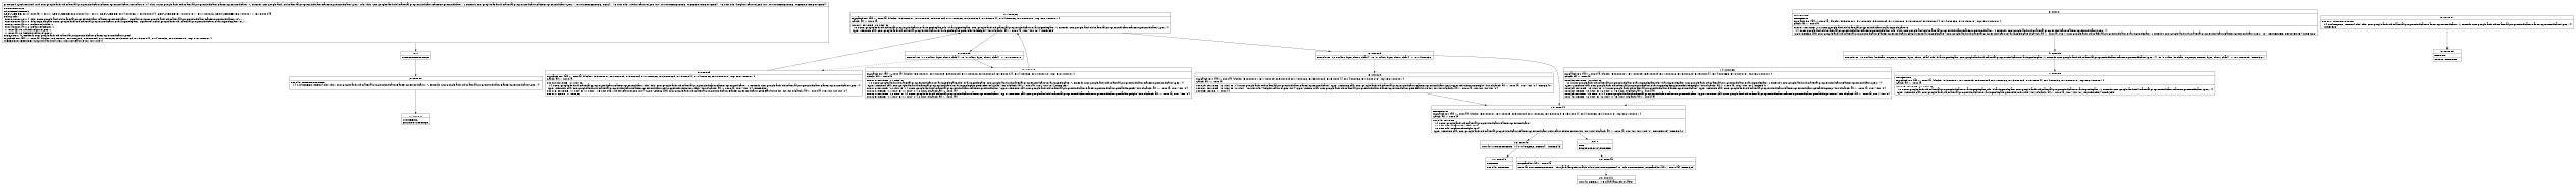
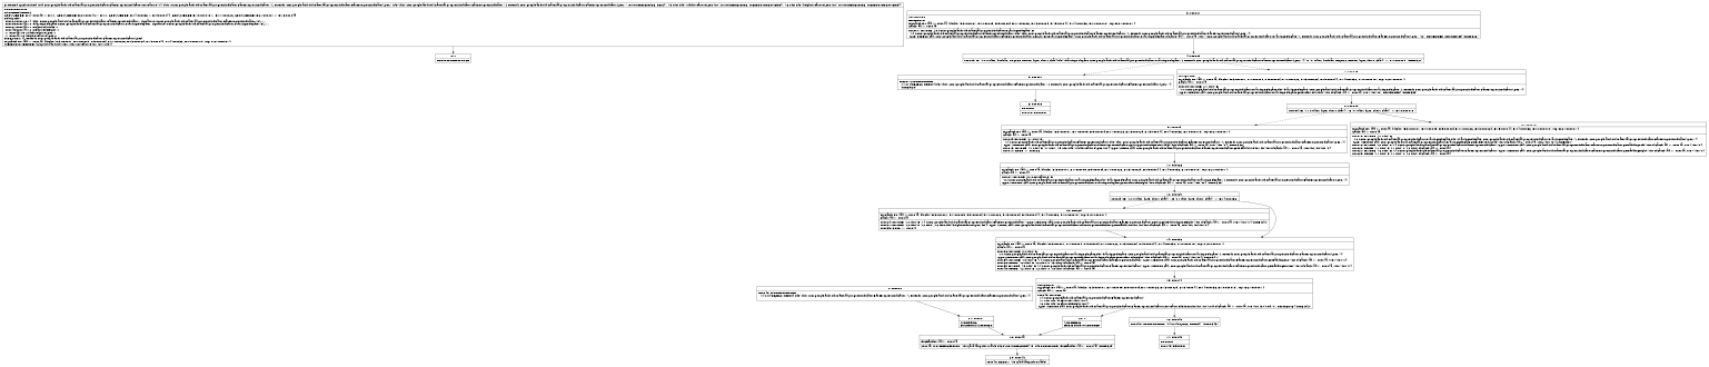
  digraph {
    node [shape=record]
-   n1 [label="{0\:\ ?|MTH_ENTER_BLOCK\l}"]
+   n1 [label="{0\:\ ?|LEAVE_ENTER_BLOCK\l}"]
    n2 [label="{2\:\ 0x0000|0x0040: MONITOR_ENTER  \l  (r4 I:??[OBJECT, ARRAY] A[D('this' com.google.android.material.progressindicator.BaseProgressIndicator\<S extends com.google.android.material.progressindicator.BaseProgressIndicatorSpec\>)])\l \l}"]
-   n3 [label="{21\:\ 0x0001|SYNTHETIC\lEXC_TOP_SPLITTER\l}"]
+   n3 [label="{21\:\ 0x0001|SYNTHETIC\lEXC_HINTS_SPLITTER\l}"]
    n4 [label="{18\:\ 0x004a|ExcHandler: all \-\> 0x004a\l|0x004a: MOVE_EXCEPTION  (r5 I:java.lang.Throwable A[CUSTOM_DECLARE]) =  A[DONT_INLINE, ExcHandler: all \-\> 0x004a] (LINE:325)\l}"]
    n5 [label="{3\:\ 0x0001|TRY_ENTER\lTRY_LEAVE\lTryCatch #0 \{all \-\> 0x004a, blocks: (B:3:0x0001, B:7:0x0009, B:9:0x000f, B:11:0x0026, B:13:0x002d, B:15:0x0044, B:14:0x0036, B:10:0x0018), top: B:21:0x0001 \}\lCatch: all \-\> 0x004a\l|0x0001: INVOKE  (r0 I:com.google.android.material.progressindicator.DrawingDelegate) = \l  (r4 I:com.google.android.material.progressindicator.BaseProgressIndicator A[D('this' com.google.android.material.progressindicator.BaseProgressIndicator\<S extends com.google.android.material.progressindicator.BaseProgressIndicatorSpec\>)])\l type: DIRECT call: com.google.android.material.progressindicator.BaseProgressIndicator.getCurrentDrawingDelegate():com.google.android.material.progressindicator.DrawingDelegate A[Catch: all \-\> 0x004a, MD:():com.google.android.material.progressindicator.DrawingDelegate\<S extends com.google.android.material.progressindicator.BaseProgressIndicatorSpec\> (m), TRY_ENTER, TRY_LEAVE] (LINE:326)\l}"]
    n6 [label="{4\:\ 0x0005|0x0005: IF  (r0 I:??[int, boolean, OBJECT, ARRAY, byte, short, char] A[D('drawingDelegate' com.google.android.material.progressindicator.DrawingDelegate\<S extends com.google.android.material.progressindicator.BaseProgressIndicatorSpec\>)]) != (0 ??[int, boolean, OBJECT, ARRAY, byte, short, char])  \-\> B:7:0x0009  (LINE:327)\l}"]
    n7 [label="{20\:\ 0x004c|0x004c: THROW  (r5 I:java.lang.Throwable) \l}"]
    n8 [label="{5\:\ 0x0007|0x0007: MONITOR_EXIT  \l  (r4 I:??[OBJECT, ARRAY] A[D('this' com.google.android.material.progressindicator.BaseProgressIndicator\<S extends com.google.android.material.progressindicator.BaseProgressIndicatorSpec\>)])\l  (LINE:528)\l}"]
    n9 [label="{7\:\ 0x0009|TRY_ENTER\lTryCatch #0 \{all \-\> 0x004a, blocks: (B:3:0x0001, B:7:0x0009, B:9:0x000f, B:11:0x0026, B:13:0x002d, B:15:0x0044, B:14:0x0036, B:10:0x0018), top: B:21:0x0001 \}\lCatch: all \-\> 0x004a\l|0x0009: INVOKE  (r1 I:int) = \l  (r0 I:com.google.android.material.progressindicator.DrawingDelegate A[D('drawingDelegate' com.google.android.material.progressindicator.DrawingDelegate\<S extends com.google.android.material.progressindicator.BaseProgressIndicatorSpec\>)])\l type: VIRTUAL call: com.google.android.material.progressindicator.DrawingDelegate.getPreferredWidth():int A[Catch: all \-\> 0x004a, MD:():int (m), TRY_ENTER] (LINE:335)\l}"]
    n10 [label="{6\:\ 0x0008|RETURN\l|0x0008: RETURN   \l}"]
    n11 [label="{8\:\ 0x000d|0x000d: IF  (r1 I:??[int, byte, short, char]) \>= (0 ??[int, byte, short, char])  \-\> B:10:0x0018 \l}"]
    n12 [label="{9\:\ 0x000f|TryCatch #0 \{all \-\> 0x004a, blocks: (B:3:0x0001, B:7:0x0009, B:9:0x000f, B:11:0x0026, B:13:0x002d, B:15:0x0044, B:14:0x0036, B:10:0x0018), top: B:21:0x0001 \}\lCatch: all \-\> 0x004a\l|0x000f: INVOKE  (r1 I:int) = \l  (r4 I:com.google.android.material.progressindicator.BaseProgressIndicator A[D('this' com.google.android.material.progressindicator.BaseProgressIndicator\<S extends com.google.android.material.progressindicator.BaseProgressIndicatorSpec\>)])\l type: VIRTUAL call: com.google.android.material.progressindicator.BaseProgressIndicator.getSuggestedMinimumWidth():int A[Catch: all \-\> 0x004a, MD:():int (s)] (LINE:336)\l0x0013: INVOKE  (r1 I:int) = (r1 I:int), (r5 I:int A[D('widthMeasureSpec' int)]) type: STATIC call: com.google.android.material.progressindicator.BaseProgressIndicator.getDefaultSize(int, int):int A[Catch: all \-\> 0x004a, MD:(int, int):int (s)]\l0x0017: GOTO  \-\> 0x0026 \l}"]
    n13 [label="{10\:\ 0x0018|TryCatch #0 \{all \-\> 0x004a, blocks: (B:3:0x0001, B:7:0x0009, B:9:0x000f, B:11:0x0026, B:13:0x002d, B:15:0x0044, B:14:0x0036, B:10:0x0018), top: B:21:0x0001 \}\lCatch: all \-\> 0x004a\l|0x0018: INVOKE  (r1 I:int) = \l  (r0 I:com.google.android.material.progressindicator.DrawingDelegate A[D('drawingDelegate' com.google.android.material.progressindicator.DrawingDelegate\<S extends com.google.android.material.progressindicator.BaseProgressIndicatorSpec\>)])\l type: VIRTUAL call: com.google.android.material.progressindicator.DrawingDelegate.getPreferredWidth():int A[Catch: all \-\> 0x004a, MD:():int (m)] (LINE:337)\l0x001c: INVOKE  (r2 I:int) = (r4 I:com.google.android.material.progressindicator.BaseProgressIndicator) type: VIRTUAL call: com.google.android.material.progressindicator.BaseProgressIndicator.getPaddingLeft():int A[Catch: all \-\> 0x004a, MD:():int (s)]\l0x0020: ARITH  (r1 I:int) = (r1 I:int) + (r2 I:int) A[Catch: all \-\> 0x004a]\l0x0021: INVOKE  (r2 I:int) = (r4 I:com.google.android.material.progressindicator.BaseProgressIndicator) type: VIRTUAL call: com.google.android.material.progressindicator.BaseProgressIndicator.getPaddingRight():int A[Catch: all \-\> 0x004a, MD:():int (s)]\l0x0025: ARITH  (r1 I:int) = (r1 I:int) + (r2 I:int) A[Catch: all \-\> 0x004a]\l}"]
-   n14 [label="{11\:\ 0x0026|TryCatch #0 \{all \-\> 0x004a, blocks: (B:3:0x0001, B:7:0x0009, B:9:0x000f, B:11:0x0026, B:13:0x002d, B:15:0x0044, B:14:0x0036, B:10:0x0018), top: B:21:0x0001 \}\lCatch: all \-\> 0x004a\l|0x0027: INVOKE  (r2 I:int) = \l  (r0 I:com.google.android.material.progressindicator.DrawingDelegate A[D('drawingDelegate' com.google.android.material.progressindicator.DrawingDelegate\<S extends com.google.android.material.progressindicator.BaseProgressIndicatorSpec\>)])\l type: VIRTUAL call: com.google.android.material.progressindicator.DrawingDelegate.getPreferredHeight():int A[Catch: all \-\> 0x004a, MD:():int (m)] (LINE:339)\l}"]
+   n14 [label="{11\:\ 0x0026|TryCatch #0 \{all \-\> 0x004a, blocks: (B:3:0x0001, B:7:0x0009, B:9:0x000f, B:11:0x0026, B:13:0x002d, B:15:0x0044, B:14:0x0036, B:10:0x0018), top: B:21:0x0001 \}\lCatch: all \-\> 0x004a\l|0x0027: INVOKE  (r2 I:onMeasure) = \l  (r0 I:com.google.android.material.progressindicator.DrawingDelegate A[D('drawingDelegate' com.google.android.material.progressindicator.DrawingDelegate\<S extends com.google.android.material.progressindicator.BaseProgressIndicatorSpec\>)])\l type: VIRTUAL call: com.google.android.material.progressindicator.DrawingDelegate.getPreferredHeight():int A[Catch: all \-\> 0x004a, MD:():int (m)] (LINE:339)\l}"]
    n15 [label="{12\:\ 0x002b|0x002b: IF  (r2 I:??[int, byte, short, char]) \>= (0 ??[int, byte, short, char])  \-\> B:14:0x0036 \l}"]
    n16 [label="{13\:\ 0x002d|TryCatch #0 \{all \-\> 0x004a, blocks: (B:3:0x0001, B:7:0x0009, B:9:0x000f, B:11:0x0026, B:13:0x002d, B:15:0x0044, B:14:0x0036, B:10:0x0018), top: B:21:0x0001 \}\lCatch: all \-\> 0x004a\l|0x002d: INVOKE  (r2 I:int) = (r4 I:com.google.android.material.progressindicator.BaseProgressIndicator) type: VIRTUAL call: com.google.android.material.progressindicator.BaseProgressIndicator.getSuggestedMinimumHeight():int A[Catch: all \-\> 0x004a, MD:():int (s)] (LINE:340)\l0x0031: INVOKE  (r2 I:int) = (r2 I:int), (r6 I:int A[D('heightMeasureSpec' int)]) type: STATIC call: com.google.android.material.progressindicator.BaseProgressIndicator.getDefaultSize(int, int):int A[Catch: all \-\> 0x004a, MD:(int, int):int (s)]\l0x0035: GOTO  \-\> 0x0044 \l}"]
    n17 [label="{14\:\ 0x0036|TryCatch #0 \{all \-\> 0x004a, blocks: (B:3:0x0001, B:7:0x0009, B:9:0x000f, B:11:0x0026, B:13:0x002d, B:15:0x0044, B:14:0x0036, B:10:0x0018), top: B:21:0x0001 \}\lCatch: all \-\> 0x004a\l|0x0036: INVOKE  (r2 I:int) = \l  (r0 I:com.google.android.material.progressindicator.DrawingDelegate A[D('drawingDelegate' com.google.android.material.progressindicator.DrawingDelegate\<S extends com.google.android.material.progressindicator.BaseProgressIndicatorSpec\>)])\l type: VIRTUAL call: com.google.android.material.progressindicator.DrawingDelegate.getPreferredHeight():int A[Catch: all \-\> 0x004a, MD:():int (m)] (LINE:341)\l0x003a: INVOKE  (r3 I:int) = (r4 I:com.google.android.material.progressindicator.BaseProgressIndicator) type: VIRTUAL call: com.google.android.material.progressindicator.BaseProgressIndicator.getPaddingTop():int A[Catch: all \-\> 0x004a, MD:():int (s)]\l0x003e: ARITH  (r2 I:int) = (r2 I:int) + (r3 I:int) A[Catch: all \-\> 0x004a]\l0x003f: INVOKE  (r3 I:int) = (r4 I:com.google.android.material.progressindicator.BaseProgressIndicator) type: VIRTUAL call: com.google.android.material.progressindicator.BaseProgressIndicator.getPaddingBottom():int A[Catch: all \-\> 0x004a, MD:():int (s)]\l0x0043: ARITH  (r2 I:int) = (r2 I:int) + (r3 I:int) A[Catch: all \-\> 0x004a]\l}"]
    n18 [label="{15\:\ 0x0044|TRY_LEAVE\lTryCatch #0 \{all \-\> 0x004a, blocks: (B:3:0x0001, B:7:0x0009, B:9:0x000f, B:11:0x0026, B:13:0x002d, B:15:0x0044, B:14:0x0036, B:10:0x0018), top: B:21:0x0001 \}\lCatch: all \-\> 0x004a\l|0x0045: INVOKE  \l  (r4 I:com.google.android.material.progressindicator.BaseProgressIndicator)\l  (r1 I:int A[D('measuredWidth' int)])\l  (r2 I:int A[D('measuredHeight' int)])\l type: VIRTUAL call: com.google.android.material.progressindicator.BaseProgressIndicator.setMeasuredDimension(int, int):void A[Catch: all \-\> 0x004a, MD:(int, int):void (s), TRY_LEAVE] (LINE:342)\l}"]
    n19 [label="{16\:\ 0x0048|0x0048: MONITOR_EXIT  (r4 I:??[OBJECT, ARRAY])  (LINE:343)\l}"]
-   n20 [label="{22\:\ ?|EXC\lEXC_BOTTOM_SPLITTER\l}"]
+   n20 [label="{22\:\ ?|SYNTHETIC\lEXC_BOTTOM_SPLITTER\l}"]
    n21 [label="{17\:\ 0x0049|RETURN\l|0x0049: RETURN   \l}"]
    n22 [label="{protected synchronized void com.google.android.material.progressindicator.BaseProgressIndicator.onMeasure((r4 'this' I:com.google.android.material.progressindicator.BaseProgressIndicator\<S extends com.google.android.material.progressindicator.BaseProgressIndicatorSpec\> A[D('this' com.google.android.material.progressindicator.BaseProgressIndicator\<S extends com.google.android.material.progressindicator.BaseProgressIndicatorSpec\>), IMMUTABLE_TYPE, THIS]), (r5 I:int A[D('widthMeasureSpec' int), IMMUTABLE_TYPE, METHOD_ARGUMENT]), (r6 I:int A[D('heightMeasureSpec' int), IMMUTABLE_TYPE, METHOD_ARGUMENT]))  | DONT_RENAME\lUSE_LINES_HINTS\lCROSS_EDGE: B:17:0x0049 \-\> B:1:?, CROSS_EDGE: B:20:0x004c \-\> B:1:?, CROSS_EDGE: B:14:0x0036 \-\> B:15:0x0044, CROSS_EDGE: B:10:0x0018 \-\> B:11:0x0026, CROSS_EDGE: B:21:0x0001 \-\> B:18:0x004a\lDebug Info:\l  0x0000\-0x0018: r4 'this' Lcom\/google\/android\/material\/progressindicator\/BaseProgressIndicator;, signature: Lcom\/google\/android\/material\/progressindicator\/BaseProgressIndicator\<TS;\>;\l  0x0005\-0x004a: r0 'drawingDelegate' Lcom\/google\/android\/material\/progressindicator\/DrawingDelegate;, signature: Lcom\/google\/android\/material\/progressindicator\/DrawingDelegate\<TS;\>;\l  0x0027\-0x004a: r1 'measuredWidth' I\l  0x0045\-0x004a: r2 'measuredHeight' I\l  \-1 \-0x004a: r5 'widthMeasureSpec' I\l  \-1 \-0x004a: r6 'heightMeasureSpec' I\lTYPE_VARS: [S extends com.google.android.material.progressindicator.BaseProgressIndicatorSpec]\lTryCatch #0 \{all \-\> 0x004a, blocks: (B:3:0x0001, B:7:0x0009, B:9:0x000f, B:11:0x0026, B:13:0x002d, B:15:0x0044, B:14:0x0036, B:10:0x0018), top: B:21:0x0001 \}\lMETHOD_OVERRIDE: [ClspMth\{android.view.View.onMeasure(int, int):void\}]\l}"]
-   n1 -> n2
    n2 -> n3
+   n3 -> n4
    n4 -> n7
    n5 -> n6
-   n6 -> n9
-   n8 -> n10 [style=dashed]
-   n14 -> n11
+   n6 -> n8 [style=dashed]
+   n6 -> n9 [style=dashed]
+   n8 -> n10
+   n9 -> n11
    n11 -> n12 [style=dashed]
    n11 -> n13
    n12 -> n14
-   n13 -> n14
    n14 -> n15
    n15 -> n16 [style=dashed]
-   n15 -> n18
-   n16 -> n18
-   n17 -> n18 [style=dashed]
+   n15 -> n17
+   n16 -> n17
+   n17 -> n18
    n18 -> n19
    n18 -> n20
    n19 -> n21
-   n20 -> n4 [style=dashed]
+   n20 -> n4
    n22 -> n1
  }
